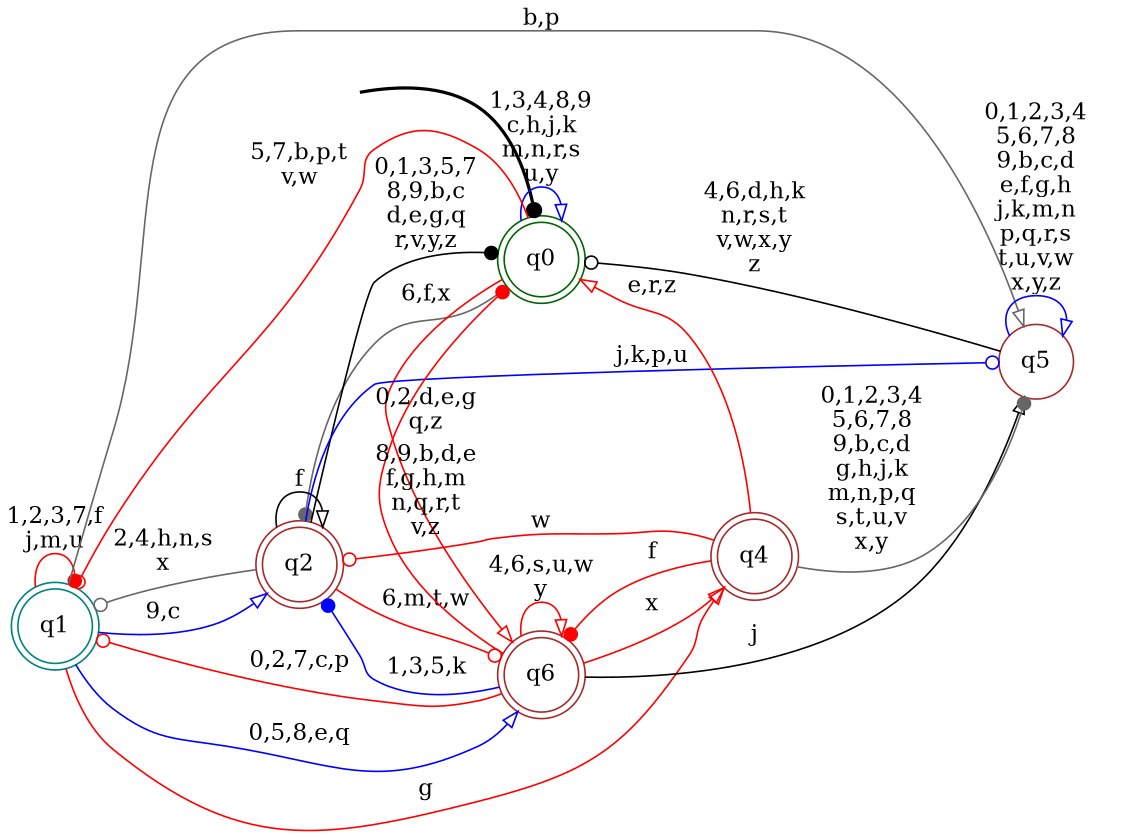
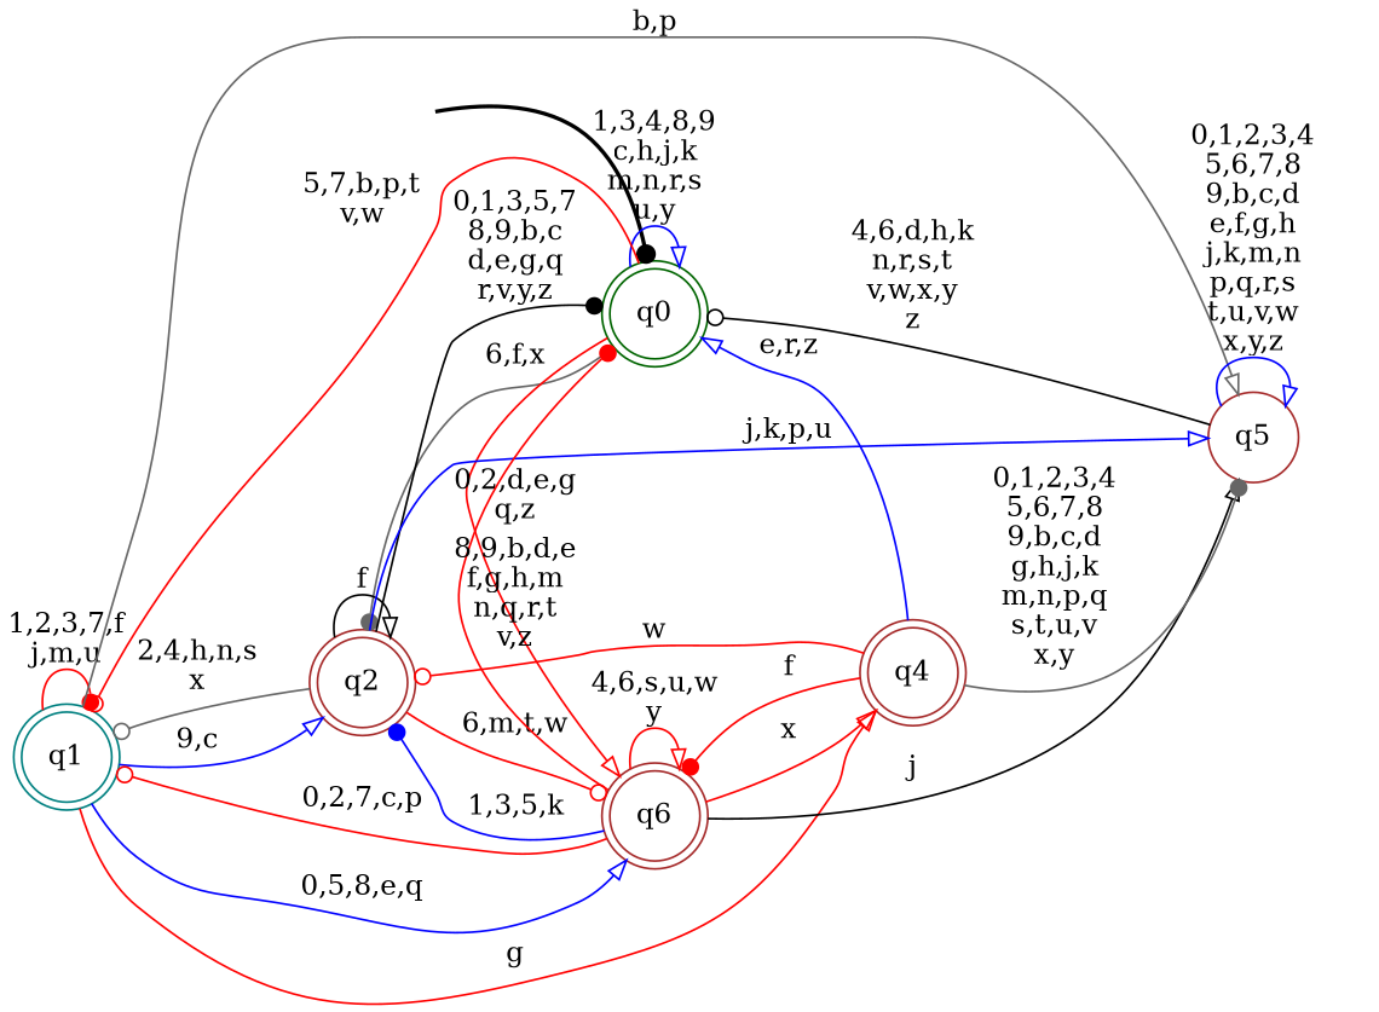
  digraph {
    rankdir=LR
    node [shape=doublecircle style="rounded,filled" color=brown fillcolor=white]
    edge [arrowhead=onormal color=red]
    __start0 [height=0 shape=none style=invis width=0 color="" fillcolor=""]
    n2 [color=darkgreen label=q0]
    n3 [color=teal label=q1 style=filled]
    n4 [label=q2]
    n5 [label=q6]
    n6 [label=q4]
    n7 [label=q5 shape=circle style=filled]
    subgraph cluster_1 {
      nodesep=0.15
      ranksep=0.15
      style=invis
      __start0
      n2
    }
    __start0 -> n2 [arrowhead=dot color=black penwidth=2]
    n2 -> n2 [color=blue label="1,3,4,8,9\nc,h,j,k\nm,n,r,s\nu,y"]
    n2 -> n3 [arrowhead=odot label="5,7,b,p,t\nv,w"]
    n2 -> n4 [arrowhead=dot color=gray40 label="6,f,x"]
    n2 -> n5 [label="0,2,d,e,g\nq,z"]
    n3 -> n3 [arrowhead=dot label="1,2,3,7,f\nj,m,u"]
    n3 -> n4 [color=blue label="9,c"]
    n3 -> n5 [color=blue label="0,5,8,e,q"]
    n3 -> n6 [label=g]
    n3 -> n7 [color=gray40 label="b,p"]
    n4 -> n2 [arrowhead=dot color=black label="0,1,3,5,7\n8,9,b,c\nd,e,g,q\nr,v,y,z"]
    n4 -> n3 [arrowhead=odot color=gray40 label="2,4,h,n,s\nx"]
    n4 -> n4 [color=black label=f]
    n4 -> n5 [arrowhead=odot label="6,m,t,w"]
-   n4 -> n7 [arrowhead=odot color=blue label="j,k,p,u"]
+   n4 -> n7 [color=blue label="j,k,p,u"]
    n5 -> n2 [arrowhead=dot label="8,9,b,d,e\nf,g,h,m\nn,q,r,t\nv,z"]
    n5 -> n3 [arrowhead=odot label="0,2,7,c,p"]
    n5 -> n4 [arrowhead=dot color=blue label="1,3,5,k"]
    n5 -> n5 [label="4,6,s,u,w\ny"]
    n5 -> n6 [label=x]
    n5 -> n7 [color=black label=j]
-   n6 -> n2 [label="e,r,z"]
+   n6 -> n2 [color=blue label="e,r,z"]
    n6 -> n4 [arrowhead=odot label=w]
    n6 -> n5 [arrowhead=dot label=f]
    n6 -> n7 [arrowhead=dot color=gray40 label="0,1,2,3,4\n5,6,7,8\n9,b,c,d\ng,h,j,k\nm,n,p,q\ns,t,u,v\nx,y"]
    n7 -> n2 [arrowhead=odot color=black label="4,6,d,h,k\nn,r,s,t\nv,w,x,y\nz"]
    n7 -> n7 [color=blue label="0,1,2,3,4\n5,6,7,8\n9,b,c,d\ne,f,g,h\nj,k,m,n\np,q,r,s\nt,u,v,w\nx,y,z"]
  }
